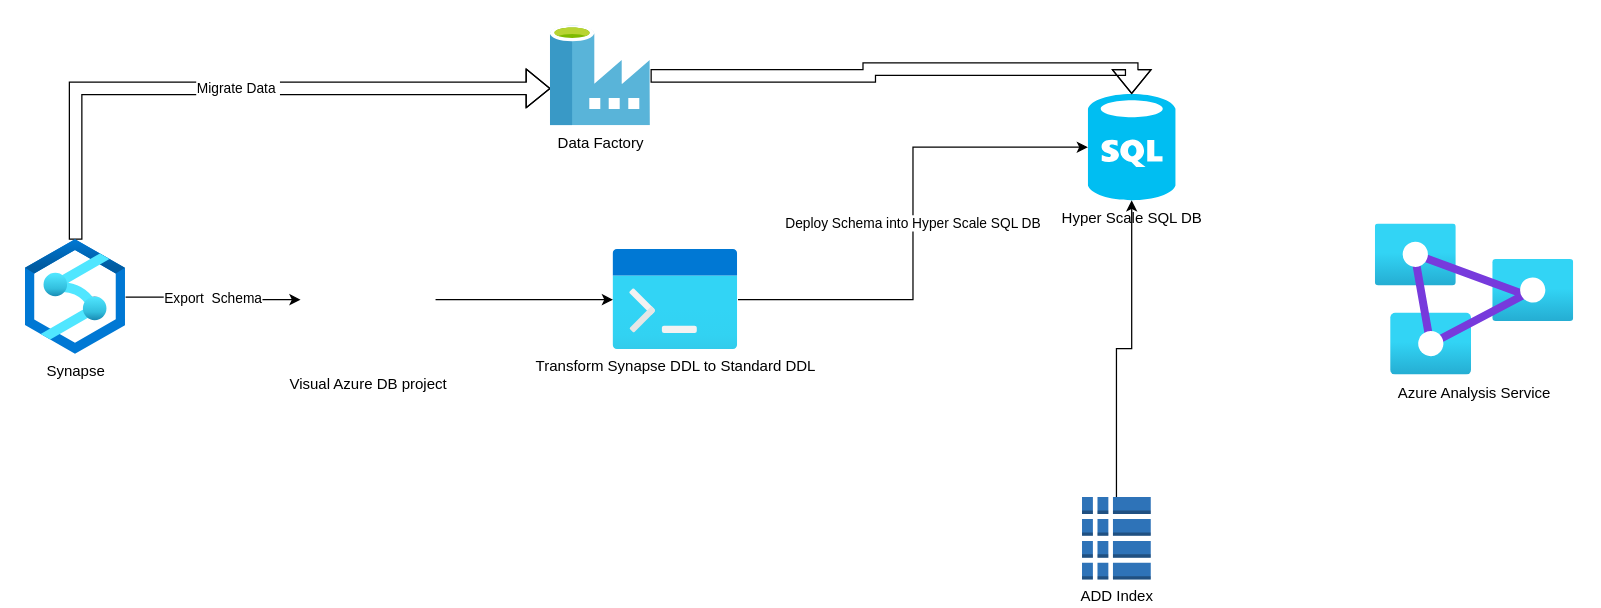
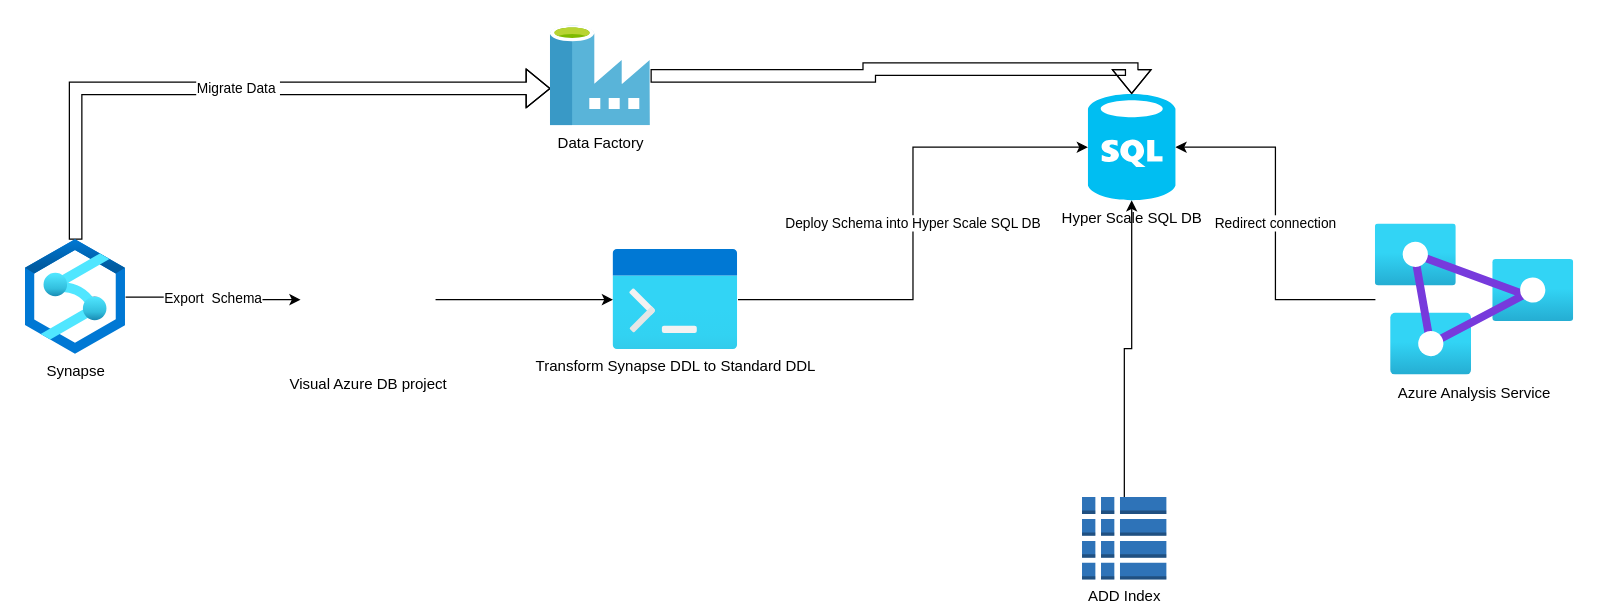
  <mxCell id="0" />
  <mxCell id="1" parent="0" />
  <mxCell id="2" value="Export&amp;nbsp; Schema" style="edgeStyle=orthogonalEdgeStyle;rounded=0;orthogonalLoop=1;jettySize=auto;html=1;" edge="1" parent="1" source="4" target="6"><mxGeometry relative="1" as="geometry" /></mxCell>
  <mxCell id="3" value="Migrate Data&amp;nbsp;" style="edgeStyle=orthogonalEdgeStyle;rounded=0;orthogonalLoop=1;jettySize=auto;html=1;shape=flexArrow;" edge="1" parent="1" source="4" target="12"><mxGeometry relative="1" as="geometry"><Array as="points"><mxPoint x="60" y="70" /></Array></mxGeometry></mxCell>
  <mxCell id="4" value="Synapse" style="image;aspect=fixed;html=1;points=[];align=center;fontSize=12;image=img/lib/azure2/analytics/Azure_Synapse_Analytics.svg;" vertex="1" parent="1"><mxGeometry x="20" y="191" width="80" height="92" as="geometry" /></mxCell>
  <mxCell id="5" style="edgeStyle=orthogonalEdgeStyle;rounded=0;orthogonalLoop=1;jettySize=auto;html=1;" edge="1" parent="1" source="6" target="10"><mxGeometry relative="1" as="geometry"><mxPoint x="440" y="239" as="targetPoint" /></mxGeometry></mxCell>
  <mxCell id="6" value="Visual Azure DB project" style="shape=image;html=1;verticalAlign=top;verticalLabelPosition=bottom;labelBackgroundColor=#ffffff;imageAspect=0;aspect=fixed;image=https://cdn4.iconfinder.com/data/icons/logos-brands-7/512/visual_studio-128.png" vertex="1" parent="1"><mxGeometry x="240" y="185" width="108" height="108" as="geometry" /></mxCell>
  <mxCell id="7" value="Deploy Schema into Hyper Scale SQL DB" style="edgeStyle=orthogonalEdgeStyle;rounded=0;orthogonalLoop=1;jettySize=auto;html=1;entryX=0;entryY=0.5;entryDx=0;entryDy=0;entryPerimeter=0;" edge="1" parent="1" source="10" target="9"><mxGeometry relative="1" as="geometry"><mxPoint x="490" y="269" as="sourcePoint" /></mxGeometry></mxCell>
+ <mxCell id="8" value="Redirect connection" style="edgeStyle=orthogonalEdgeStyle;rounded=0;orthogonalLoop=1;jettySize=auto;html=1;entryX=1;entryY=0.5;entryDx=0;entryDy=0;entryPerimeter=0;" edge="1" parent="1" source="15" target="9"><mxGeometry relative="1" as="geometry"><mxPoint x="1030" y="160" as="targetPoint" /></mxGeometry></mxCell>
  <mxCell id="9" value="Hyper Scale SQL DB&lt;br&gt;" style="verticalLabelPosition=bottom;html=1;verticalAlign=top;align=center;strokeColor=none;fillColor=#00BEF2;shape=mxgraph.azure.sql_database;" vertex="1" parent="1"><mxGeometry x="870" y="74.5" width="70" height="85" as="geometry" /></mxCell>
  <mxCell id="10" value="Transform Synapse DDL to Standard DDL" style="image;aspect=fixed;html=1;points=[];align=center;fontSize=12;image=img/lib/azure2/general/Dev_Console.svg;" vertex="1" parent="1"><mxGeometry x="490" y="199" width="100" height="80" as="geometry" /></mxCell>
  <mxCell id="11" style="edgeStyle=orthogonalEdgeStyle;rounded=0;orthogonalLoop=1;jettySize=auto;html=1;entryX=0.5;entryY=0;entryDx=0;entryDy=0;entryPerimeter=0;shape=flexArrow;" edge="1" parent="1" source="12" target="9"><mxGeometry relative="1" as="geometry" /></mxCell>
  <mxCell id="12" value="Data Factory" style="image;sketch=0;aspect=fixed;html=1;points=[];align=center;fontSize=12;image=img/lib/mscae/Data_Factory.svg;" vertex="1" parent="1"><mxGeometry x="440" y="20" width="80" height="80" as="geometry" /></mxCell>
  <mxCell id="13" style="edgeStyle=orthogonalEdgeStyle;rounded=0;orthogonalLoop=1;jettySize=auto;html=1;entryX=0.5;entryY=1;entryDx=0;entryDy=0;entryPerimeter=0;" edge="1" parent="1" source="14" target="9"><mxGeometry relative="1" as="geometry" /></mxCell>
- <mxCell id="14" value="ADD Index" style="outlineConnect=0;dashed=0;verticalLabelPosition=bottom;verticalAlign=top;align=center;html=1;shape=mxgraph.aws3.global_secondary_index;fillColor=#2E73B8;gradientColor=none;" vertex="1" parent="1"><mxGeometry x="865.25" y="397" width="55" height="66" as="geometry" /></mxCell>
+ <mxCell id="14" value="ADD Index" style="outlineConnect=0;dashed=0;verticalLabelPosition=bottom;verticalAlign=top;align=center;html=1;shape=mxgraph.aws3.global_secondary_index;fillColor=#2E73B8;gradientColor=none;" vertex="1" parent="1"><mxGeometry x="865.25" y="397" width="67.5" height="66" as="geometry" /></mxCell>
  <mxCell id="15" value="Azure Analysis Service" style="image;aspect=fixed;html=1;points=[];align=center;fontSize=12;image=img/lib/azure2/analytics/Analysis_Services.svg;" vertex="1" parent="1"><mxGeometry x="1100" y="178.5" width="158.81" height="121" as="geometry" /></mxCell>
